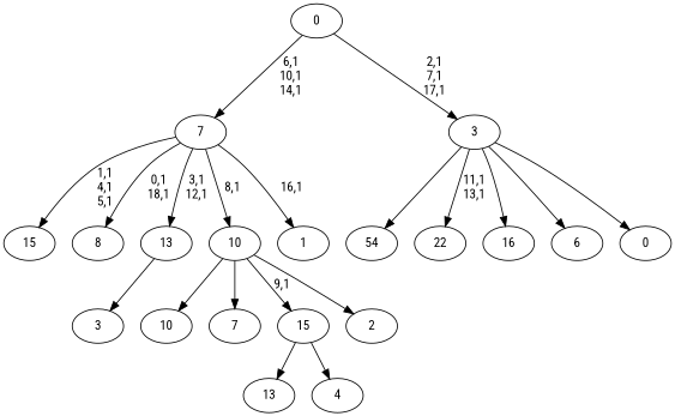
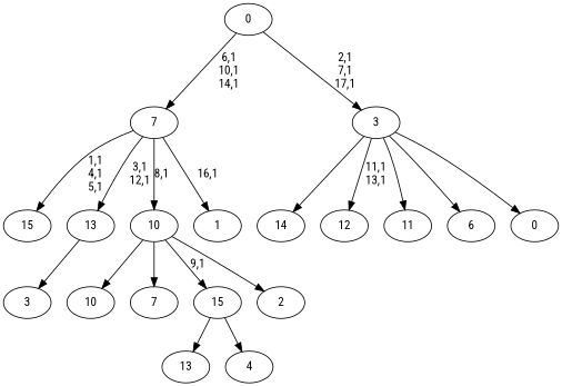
  digraph {
    fontname="Roboto Condensed"
    node [fontname="Roboto Condensed"]
    edge [fontname="Roboto Condensed"]
    n1 [label=15]
-   n2 [label=54]
+   n2 [label=14]
    n3 [label=13]
-   n4 [label=22]
-   n5 [label=16]
+   n4 [label=12]
+   n5 [label=11]
    n6 [label=10]
-   n7 [label=8]
    n8 [label=7]
    n9 [label=6]
    n10 [label=4]
    15
    n12 [label=3]
    13
    n14 [label=2]
    10
    n16 [label=1]
    7
    n18 [label=0]
    3
    0
    15 -> n3
    15 -> n10
    13 -> n12
    10 -> n6
    10 -> n8
    10 -> 15 [label="9,1"]
    10 -> n14
    7 -> n1 [label="1,1\n4,1\n5,1"]
-   7 -> n7 [label="0,1\n18,1"]
    7 -> 13 [label="3,1\n12,1"]
    7 -> 10 [label="8,1"]
    7 -> n16 [label="16,1"]
    3 -> n2
    3 -> n4 [label="11,1\n13,1"]
    3 -> n5
    3 -> n9
    3 -> n18
    0 -> 7 [label="6,1\n10,1\n14,1"]
    0 -> 3 [label="2,1\n7,1\n17,1"]
  }
